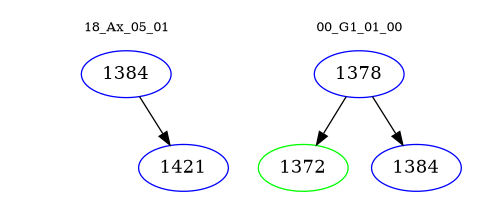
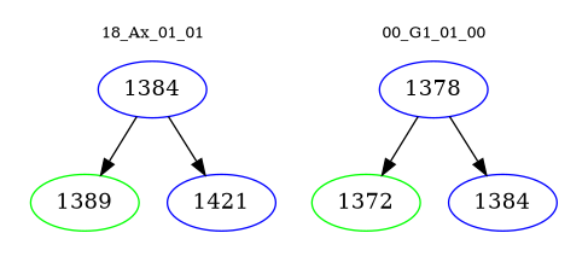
  digraph {
    node [color=blue]
    edge [color=black]
    n1 [label=1384]
+   n2 [color=green label=1389]
    n3 [label=1421]
    n4 [label=1378]
    n5 [color=green label=1372]
    n6 [label=1384]
    subgraph cluster_1 {
      color=white
      fontsize=10
-     label="18_Ax_05_01"
+     label="18_Ax_01_01"
      n1
+     n2
      n3
    }
    subgraph cluster_2 {
      color=white
      fontsize=10
      label="00_G1_01_00"
      n4
      n5
      n6
    }
+   n1 -> n2
    n1 -> n3
    n4 -> n5
    n4 -> n6
  }
